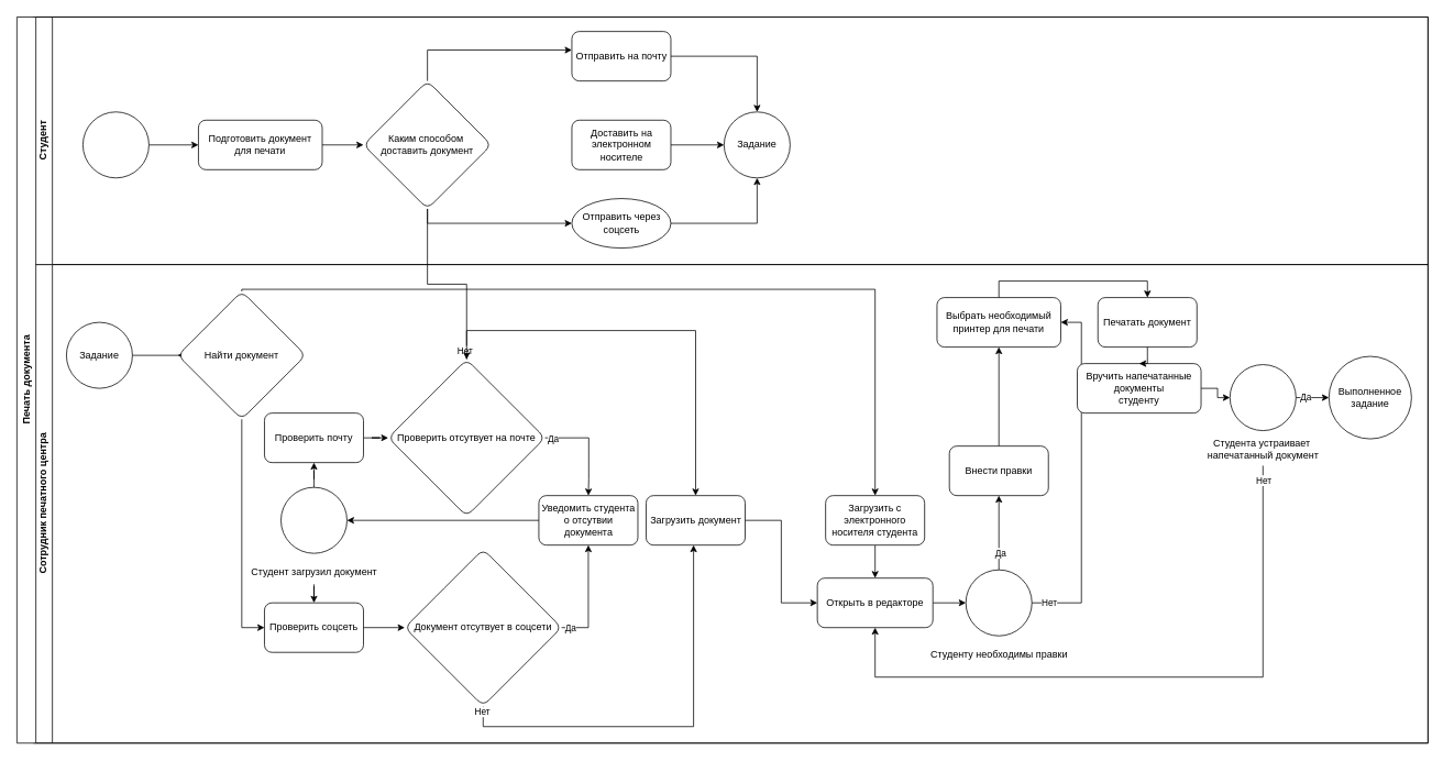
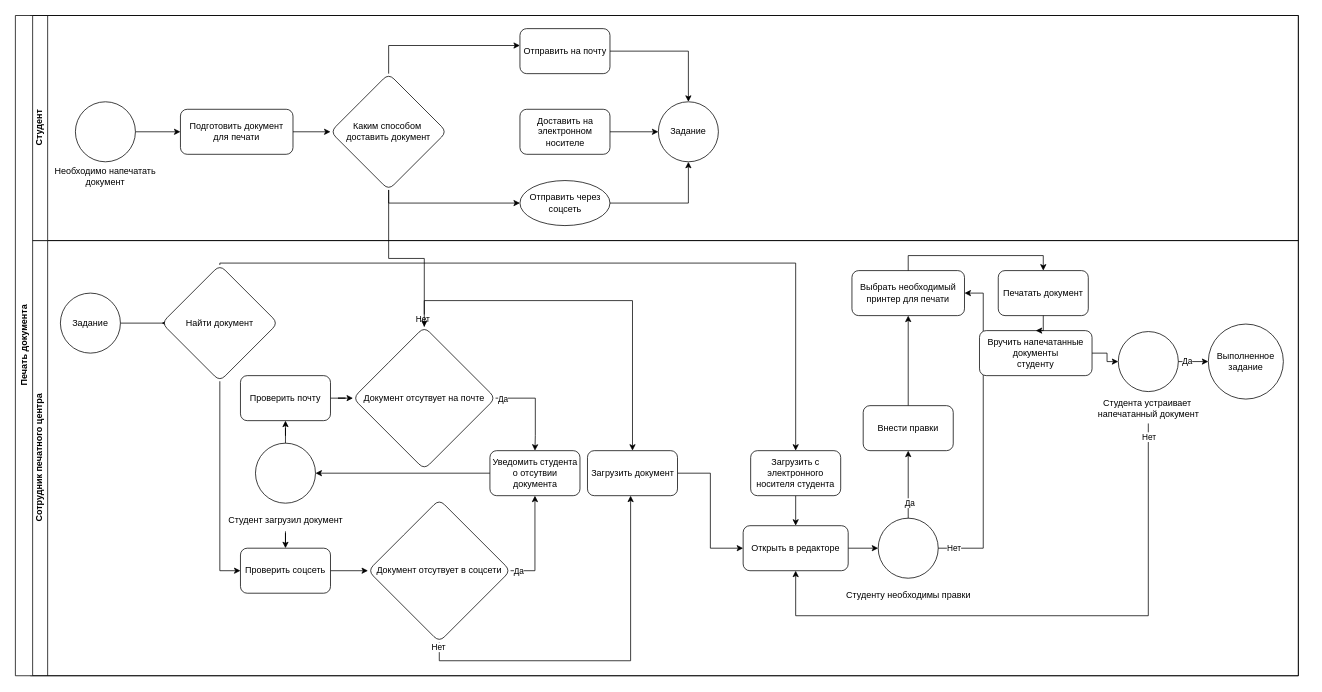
  <mxCell id="0" />
  <mxCell id="1" parent="0" />
  <mxCell id="2" value="" style="edgeStyle=orthogonalEdgeStyle;rounded=0;orthogonalLoop=1;jettySize=auto;html=1;entryX=0;entryY=0.5;entryDx=0;entryDy=0;" edge="1" parent="1" source="3" target="6"><mxGeometry relative="1" as="geometry"><mxPoint x="240" y="420" as="targetPoint" /><Array as="points"><mxPoint x="220" y="430" /><mxPoint x="220" y="430" /></Array></mxGeometry></mxCell>
  <mxCell id="3" value="Задание" style="ellipse;whiteSpace=wrap;html=1;aspect=fixed;" vertex="1" parent="1"><mxGeometry x="80" y="390" width="80" height="80" as="geometry" /></mxCell>
  <mxCell id="4" style="edgeStyle=orthogonalEdgeStyle;rounded=0;orthogonalLoop=1;jettySize=auto;html=1;" edge="1" parent="1" source="6" target="10"><mxGeometry relative="1" as="geometry"><Array as="points"><mxPoint x="293" y="760" /></Array></mxGeometry></mxCell>
  <mxCell id="5" value="" style="edgeStyle=orthogonalEdgeStyle;rounded=0;orthogonalLoop=1;jettySize=auto;html=1;" edge="1" parent="1" source="6" target="12"><mxGeometry relative="1" as="geometry"><Array as="points"><mxPoint x="293" y="350" /><mxPoint x="1060" y="350" /></Array></mxGeometry></mxCell>
  <mxCell id="6" value="Найти документ" style="rhombus;whiteSpace=wrap;html=1;rounded=1;" vertex="1" parent="1"><mxGeometry x="215" y="352.5" width="155" height="155" as="geometry" /></mxCell>
  <mxCell id="7" value="" style="edgeStyle=orthogonalEdgeStyle;rounded=0;orthogonalLoop=1;jettySize=auto;html=1;" edge="1" parent="1" source="8" target="17"><mxGeometry relative="1" as="geometry" /></mxCell>
  <mxCell id="8" value="Проверить почту" style="whiteSpace=wrap;html=1;rounded=1;" vertex="1" parent="1"><mxGeometry x="320" y="500" width="120" height="60" as="geometry" /></mxCell>
  <mxCell id="9" value="" style="edgeStyle=orthogonalEdgeStyle;rounded=0;orthogonalLoop=1;jettySize=auto;html=1;" edge="1" parent="1" source="10" target="22"><mxGeometry relative="1" as="geometry" /></mxCell>
  <mxCell id="10" value="Проверить соцсеть" style="whiteSpace=wrap;html=1;rounded=1;" vertex="1" parent="1"><mxGeometry x="320" y="730" width="120" height="60" as="geometry" /></mxCell>
  <mxCell id="11" value="" style="edgeStyle=orthogonalEdgeStyle;rounded=0;orthogonalLoop=1;jettySize=auto;html=1;" edge="1" parent="1" source="12" target="33"><mxGeometry relative="1" as="geometry" /></mxCell>
  <mxCell id="12" value="Загрузить с электронного носителя студента" style="whiteSpace=wrap;html=1;rounded=1;" vertex="1" parent="1"><mxGeometry x="1000" y="600" width="120" height="60" as="geometry" /></mxCell>
  <mxCell id="13" value="" style="edgeStyle=orthogonalEdgeStyle;rounded=0;orthogonalLoop=1;jettySize=auto;html=1;entryX=0.5;entryY=0;entryDx=0;entryDy=0;" edge="1" parent="1" source="17" target="31"><mxGeometry relative="1" as="geometry"><mxPoint x="952.5" y="425" as="targetPoint" /><Array as="points"><mxPoint x="713" y="530" /><mxPoint x="713" y="580" /></Array></mxGeometry></mxCell>
  <mxCell id="14" value="Да" style="edgeLabel;html=1;align=center;verticalAlign=middle;resizable=0;points=[];" vertex="1" connectable="0" parent="13"><mxGeometry x="-0.83" relative="1" as="geometry"><mxPoint x="-1" as="offset" /></mxGeometry></mxCell>
  <mxCell id="15" style="edgeStyle=orthogonalEdgeStyle;rounded=0;orthogonalLoop=1;jettySize=auto;html=1;entryX=0.5;entryY=0;entryDx=0;entryDy=0;" edge="1" parent="1" source="17" target="27"><mxGeometry relative="1" as="geometry"><Array as="points"><mxPoint x="565" y="400" /><mxPoint x="843" y="400" /></Array></mxGeometry></mxCell>
  <mxCell id="16" value="Нет" style="edgeLabel;html=1;align=center;verticalAlign=middle;resizable=0;points=[];" vertex="1" connectable="0" parent="15"><mxGeometry x="-0.956" y="4" relative="1" as="geometry"><mxPoint x="1" as="offset" /></mxGeometry></mxCell>
- <mxCell id="17" value="&lt;span style=&quot;text-wrap: nowrap;&quot;&gt;Проверить отсутвует на почте&lt;/span&gt;" style="rhombus;whiteSpace=wrap;html=1;rounded=1;" vertex="1" parent="1"><mxGeometry x="470" y="435" width="190" height="190" as="geometry" /></mxCell>
+ <mxCell id="17" value="&lt;span style=&quot;text-wrap: nowrap;&quot;&gt;Документ отсутвует на почте&lt;/span&gt;" style="rhombus;whiteSpace=wrap;html=1;rounded=1;" vertex="1" parent="1"><mxGeometry x="470" y="435" width="190" height="190" as="geometry" /></mxCell>
  <mxCell id="18" value="" style="edgeStyle=orthogonalEdgeStyle;rounded=0;orthogonalLoop=1;jettySize=auto;html=1;entryX=0.5;entryY=1;entryDx=0;entryDy=0;" edge="1" parent="1" source="22" target="31"><mxGeometry relative="1" as="geometry"><mxPoint x="965" y="560" as="targetPoint" /><Array as="points"><mxPoint x="713" y="760" /></Array></mxGeometry></mxCell>
  <mxCell id="19" value="Да" style="edgeLabel;html=1;align=center;verticalAlign=middle;resizable=0;points=[];" vertex="1" connectable="0" parent="18"><mxGeometry x="-0.897" y="1" relative="1" as="geometry"><mxPoint x="3" y="1" as="offset" /></mxGeometry></mxCell>
  <mxCell id="20" value="" style="edgeStyle=orthogonalEdgeStyle;rounded=0;orthogonalLoop=1;jettySize=auto;html=1;" edge="1" parent="1" source="22" target="27"><mxGeometry relative="1" as="geometry"><Array as="points"><mxPoint x="585" y="880" /><mxPoint x="840" y="880" /></Array></mxGeometry></mxCell>
  <mxCell id="21" value="Нет" style="edgeLabel;html=1;align=center;verticalAlign=middle;resizable=0;points=[];" vertex="1" connectable="0" parent="20"><mxGeometry x="-0.978" y="-2" relative="1" as="geometry"><mxPoint as="offset" /></mxGeometry></mxCell>
  <mxCell id="22" value="&lt;span style=&quot;text-wrap: nowrap;&quot;&gt;Документ отсутвует в соцсети&lt;/span&gt;" style="rhombus;whiteSpace=wrap;html=1;rounded=1;" vertex="1" parent="1"><mxGeometry x="490" y="665" width="190" height="190" as="geometry" /></mxCell>
  <mxCell id="23" value="" style="group" vertex="1" connectable="0" parent="1"><mxGeometry x="290" y="590" width="180" height="117.5" as="geometry" /></mxCell>
  <mxCell id="24" value="" style="ellipse;whiteSpace=wrap;html=1;aspect=fixed;" vertex="1" parent="23"><mxGeometry x="50" width="80" height="80" as="geometry" /></mxCell>
  <mxCell id="25" value="Студент загрузил документ" style="text;html=1;align=center;verticalAlign=middle;resizable=0;points=[];autosize=1;strokeColor=none;fillColor=none;" vertex="1" parent="23"><mxGeometry y="87.5" width="180" height="30" as="geometry" /></mxCell>
  <mxCell id="26" style="edgeStyle=orthogonalEdgeStyle;rounded=0;orthogonalLoop=1;jettySize=auto;html=1;entryX=0;entryY=0.5;entryDx=0;entryDy=0;" edge="1" parent="1" source="27" target="33"><mxGeometry relative="1" as="geometry" /></mxCell>
  <mxCell id="27" value="Загрузить документ" style="whiteSpace=wrap;html=1;rounded=1;" vertex="1" parent="1"><mxGeometry x="782.5" y="600" width="120" height="60" as="geometry" /></mxCell>
  <mxCell id="28" value="" style="edgeStyle=orthogonalEdgeStyle;rounded=0;orthogonalLoop=1;jettySize=auto;html=1;" edge="1" parent="1" source="24" target="8"><mxGeometry relative="1" as="geometry" /></mxCell>
  <mxCell id="29" value="" style="edgeStyle=orthogonalEdgeStyle;rounded=0;orthogonalLoop=1;jettySize=auto;html=1;" edge="1" parent="1" source="25" target="10"><mxGeometry relative="1" as="geometry" /></mxCell>
  <mxCell id="30" style="edgeStyle=orthogonalEdgeStyle;rounded=0;orthogonalLoop=1;jettySize=auto;html=1;entryX=1;entryY=0.5;entryDx=0;entryDy=0;" edge="1" parent="1" source="31" target="24"><mxGeometry relative="1" as="geometry" /></mxCell>
  <mxCell id="31" value="Уведомить студента о отсутвии документа" style="whiteSpace=wrap;html=1;rounded=1;" vertex="1" parent="1"><mxGeometry x="652.5" y="600" width="120" height="60" as="geometry" /></mxCell>
  <mxCell id="32" style="edgeStyle=orthogonalEdgeStyle;rounded=0;orthogonalLoop=1;jettySize=auto;html=1;entryX=0;entryY=0.5;entryDx=0;entryDy=0;" edge="1" parent="1" source="33" target="35"><mxGeometry relative="1" as="geometry" /></mxCell>
  <mxCell id="33" value="Открыть в редакторе" style="rounded=1;whiteSpace=wrap;html=1;" vertex="1" parent="1"><mxGeometry x="990" y="700" width="140" height="60" as="geometry" /></mxCell>
  <mxCell id="34" value="" style="group" vertex="1" connectable="0" parent="1"><mxGeometry x="1120" y="690" width="185" height="117.5" as="geometry" /></mxCell>
  <mxCell id="35" value="" style="ellipse;whiteSpace=wrap;html=1;aspect=fixed;" vertex="1" parent="34"><mxGeometry x="50" width="80" height="80" as="geometry" /></mxCell>
  <mxCell id="36" value="Студенту необходимы правки" style="text;html=1;align=center;verticalAlign=middle;resizable=0;points=[];autosize=1;strokeColor=none;fillColor=none;" vertex="1" parent="34"><mxGeometry x="-5" y="87.5" width="190" height="30" as="geometry" /></mxCell>
  <mxCell id="37" style="edgeStyle=orthogonalEdgeStyle;rounded=0;orthogonalLoop=1;jettySize=auto;html=1;" edge="1" parent="1" source="38" target="54"><mxGeometry relative="1" as="geometry" /></mxCell>
  <mxCell id="38" value="Внести правки" style="rounded=1;whiteSpace=wrap;html=1;" vertex="1" parent="1"><mxGeometry x="1150" y="540" width="120" height="60" as="geometry" /></mxCell>
  <mxCell id="39" value="" style="edgeStyle=orthogonalEdgeStyle;rounded=0;orthogonalLoop=1;jettySize=auto;html=1;" edge="1" parent="1" source="35" target="38"><mxGeometry relative="1" as="geometry" /></mxCell>
  <mxCell id="40" value="Да" style="edgeLabel;html=1;align=center;verticalAlign=middle;resizable=0;points=[];" vertex="1" connectable="0" parent="39"><mxGeometry x="-0.533" y="-1" relative="1" as="geometry"><mxPoint as="offset" /></mxGeometry></mxCell>
  <mxCell id="41" value="" style="edgeStyle=orthogonalEdgeStyle;rounded=0;orthogonalLoop=1;jettySize=auto;html=1;" edge="1" parent="1" source="35" target="54"><mxGeometry relative="1" as="geometry"><Array as="points"><mxPoint x="1310" y="730" /><mxPoint x="1310" y="390" /></Array></mxGeometry></mxCell>
  <mxCell id="42" value="Нет" style="edgeLabel;html=1;align=center;verticalAlign=middle;resizable=0;points=[];" vertex="1" connectable="0" parent="41"><mxGeometry x="-0.507" y="-4" relative="1" as="geometry"><mxPoint x="-44" y="44" as="offset" /></mxGeometry></mxCell>
  <mxCell id="43" value="Сотрудник печатного центра" style="swimlane;horizontal=0;whiteSpace=wrap;html=1;" vertex="1" parent="1"><mxGeometry x="40" y="320" width="1690" height="580" as="geometry" /></mxCell>
  <mxCell id="44" value="Студент" style="swimlane;horizontal=0;whiteSpace=wrap;html=1;" vertex="1" parent="1"><mxGeometry x="40" y="20" width="1690" height="300" as="geometry" /></mxCell>
  <mxCell id="45" value="Печать документа" style="swimlane;horizontal=0;whiteSpace=wrap;html=1;" vertex="1" parent="1"><mxGeometry x="20" y="20" width="1710" height="880" as="geometry" /></mxCell>
  <mxCell id="46" value="" style="edgeStyle=orthogonalEdgeStyle;rounded=0;orthogonalLoop=1;jettySize=auto;html=1;" edge="1" parent="45" source="47" target="49"><mxGeometry relative="1" as="geometry" /></mxCell>
  <mxCell id="47" value="Вручить напечатанные документы&lt;br&gt;студенту" style="rounded=1;whiteSpace=wrap;html=1;" vertex="1" parent="45"><mxGeometry x="1285" y="420" width="150" height="60" as="geometry" /></mxCell>
  <mxCell id="48" value="" style="group" vertex="1" connectable="0" parent="45"><mxGeometry x="1490" y="421.25" width="230" height="122.5" as="geometry" /></mxCell>
  <mxCell id="49" value="" style="ellipse;whiteSpace=wrap;html=1;aspect=fixed;" vertex="1" parent="48"><mxGeometry x="-20" width="80" height="80" as="geometry" /></mxCell>
  <mxCell id="50" value="Студента устраивает&amp;nbsp;&lt;div&gt;напечатанный документ&lt;/div&gt;" style="text;html=1;align=center;verticalAlign=middle;resizable=0;points=[];autosize=1;strokeColor=none;fillColor=none;" vertex="1" parent="48"><mxGeometry x="-60" y="82.5" width="160" height="40" as="geometry" /></mxCell>
  <mxCell id="51" value="Выполненное задание" style="ellipse;whiteSpace=wrap;html=1;rounded=1;" vertex="1" parent="48"><mxGeometry x="100" y="-10" width="100" height="100" as="geometry" /></mxCell>
  <mxCell id="52" style="edgeStyle=orthogonalEdgeStyle;rounded=0;orthogonalLoop=1;jettySize=auto;html=1;" edge="1" parent="48" source="49" target="51"><mxGeometry relative="1" as="geometry" /></mxCell>
  <mxCell id="53" value="Да" style="edgeLabel;html=1;align=center;verticalAlign=middle;resizable=0;points=[];" vertex="1" connectable="0" parent="52"><mxGeometry x="-0.468" y="-6" relative="1" as="geometry"><mxPoint y="-7" as="offset" /></mxGeometry></mxCell>
  <mxCell id="54" value="Выбрать необходимый принтер для печати" style="rounded=1;whiteSpace=wrap;html=1;direction=south;" vertex="1" parent="45"><mxGeometry x="1115" y="340" width="150" height="60" as="geometry" /></mxCell>
  <mxCell id="55" value="Печатать документ" style="rounded=1;whiteSpace=wrap;html=1;" vertex="1" parent="45"><mxGeometry x="1310" y="340" width="120" height="60" as="geometry" /></mxCell>
  <mxCell id="56" value="" style="edgeStyle=orthogonalEdgeStyle;rounded=0;orthogonalLoop=1;jettySize=auto;html=1;" edge="1" parent="45" source="54" target="55"><mxGeometry relative="1" as="geometry"><Array as="points"><mxPoint x="1190" y="320" /><mxPoint x="1370" y="320" /></Array></mxGeometry></mxCell>
  <mxCell id="57" value="" style="edgeStyle=orthogonalEdgeStyle;rounded=0;orthogonalLoop=1;jettySize=auto;html=1;" edge="1" parent="45" source="55" target="47"><mxGeometry relative="1" as="geometry" /></mxCell>
  <mxCell id="58" value="" style="edgeStyle=orthogonalEdgeStyle;rounded=0;orthogonalLoop=1;jettySize=auto;html=1;" edge="1" parent="45" source="59" target="61"><mxGeometry relative="1" as="geometry" /></mxCell>
  <mxCell id="59" value="" style="ellipse;whiteSpace=wrap;html=1;aspect=fixed;" vertex="1" parent="45"><mxGeometry x="80" y="115" width="80" height="80" as="geometry" /></mxCell>
  <mxCell id="60" value="" style="edgeStyle=orthogonalEdgeStyle;rounded=0;orthogonalLoop=1;jettySize=auto;html=1;" edge="1" parent="45" source="61" target="65"><mxGeometry relative="1" as="geometry" /></mxCell>
  <mxCell id="61" value="Подготовить документ для печати" style="rounded=1;whiteSpace=wrap;html=1;" vertex="1" parent="45"><mxGeometry x="220" y="125" width="150" height="60" as="geometry" /></mxCell>
  <mxCell id="62" value="" style="edgeStyle=orthogonalEdgeStyle;rounded=0;orthogonalLoop=1;jettySize=auto;html=1;" edge="1" parent="45" source="65" target="67"><mxGeometry relative="1" as="geometry"><Array as="points"><mxPoint x="498" y="40" /></Array></mxGeometry></mxCell>
  <mxCell id="63" value="" style="edgeStyle=orthogonalEdgeStyle;rounded=0;orthogonalLoop=1;jettySize=auto;html=1;" edge="1" parent="45" source="65" target="69"><mxGeometry relative="1" as="geometry"><Array as="points"><mxPoint x="498" y="250" /></Array></mxGeometry></mxCell>
  <mxCell id="64" value="" style="edgeStyle=orthogonalEdgeStyle;rounded=0;orthogonalLoop=1;jettySize=auto;html=1;" edge="1" parent="45" source="65" target="17"><mxGeometry relative="1" as="geometry" /></mxCell>
  <mxCell id="65" value="Каким способом&amp;nbsp;&lt;div&gt;доставить документ&lt;/div&gt;" style="rhombus;whiteSpace=wrap;html=1;rounded=1;" vertex="1" parent="45"><mxGeometry x="420" y="77.5" width="155" height="155" as="geometry" /></mxCell>
  <mxCell id="66" style="edgeStyle=orthogonalEdgeStyle;rounded=0;orthogonalLoop=1;jettySize=auto;html=1;" edge="1" parent="45" source="67" target="72"><mxGeometry relative="1" as="geometry"><mxPoint x="957.5" y="77.5" as="targetPoint" /></mxGeometry></mxCell>
  <mxCell id="67" value="Отправить на почту" style="whiteSpace=wrap;html=1;rounded=1;" vertex="1" parent="45"><mxGeometry x="672.5" y="17.5" width="120" height="60" as="geometry" /></mxCell>
  <mxCell id="68" style="edgeStyle=orthogonalEdgeStyle;rounded=0;orthogonalLoop=1;jettySize=auto;html=1;entryX=0.5;entryY=1;entryDx=0;entryDy=0;" edge="1" parent="45" source="69" target="72"><mxGeometry relative="1" as="geometry" /></mxCell>
  <mxCell id="69" value="Отправить через соцсеть" style="ellipse;whiteSpace=wrap;html=1;" vertex="1" parent="45"><mxGeometry x="672.5" y="220" width="120" height="60" as="geometry" /></mxCell>
  <mxCell id="70" style="edgeStyle=orthogonalEdgeStyle;rounded=0;orthogonalLoop=1;jettySize=auto;html=1;entryX=0;entryY=0.5;entryDx=0;entryDy=0;" edge="1" parent="45" source="71" target="72"><mxGeometry relative="1" as="geometry"><mxPoint x="880" y="155" as="targetPoint" /></mxGeometry></mxCell>
  <mxCell id="71" value="Доставить на электронном носителе" style="whiteSpace=wrap;html=1;rounded=1;" vertex="1" parent="45"><mxGeometry x="672.5" y="125" width="120" height="60" as="geometry" /></mxCell>
  <mxCell id="72" value="Задание" style="ellipse;whiteSpace=wrap;html=1;rounded=1;" vertex="1" parent="45"><mxGeometry x="857" y="115" width="80" height="80" as="geometry" /></mxCell>
+ <mxCell id="73" value="Необходимо напечатать документ" style="text;html=1;align=center;verticalAlign=middle;whiteSpace=wrap;rounded=0;" vertex="1" parent="45"><mxGeometry x="40" y="200" width="160" height="30" as="geometry" /></mxCell>
  <mxCell id="74" style="edgeStyle=orthogonalEdgeStyle;rounded=0;orthogonalLoop=1;jettySize=auto;html=1;entryX=0.5;entryY=1;entryDx=0;entryDy=0;" edge="1" parent="1" source="50" target="33"><mxGeometry relative="1" as="geometry"><Array as="points"><mxPoint x="1530" y="820" /><mxPoint x="1060" y="820" /></Array></mxGeometry></mxCell>
  <mxCell id="75" value="Нет" style="edgeLabel;html=1;align=center;verticalAlign=middle;resizable=0;points=[];" vertex="1" connectable="0" parent="74"><mxGeometry x="-0.911" y="-1" relative="1" as="geometry"><mxPoint x="1" y="-17" as="offset" /></mxGeometry></mxCell>
